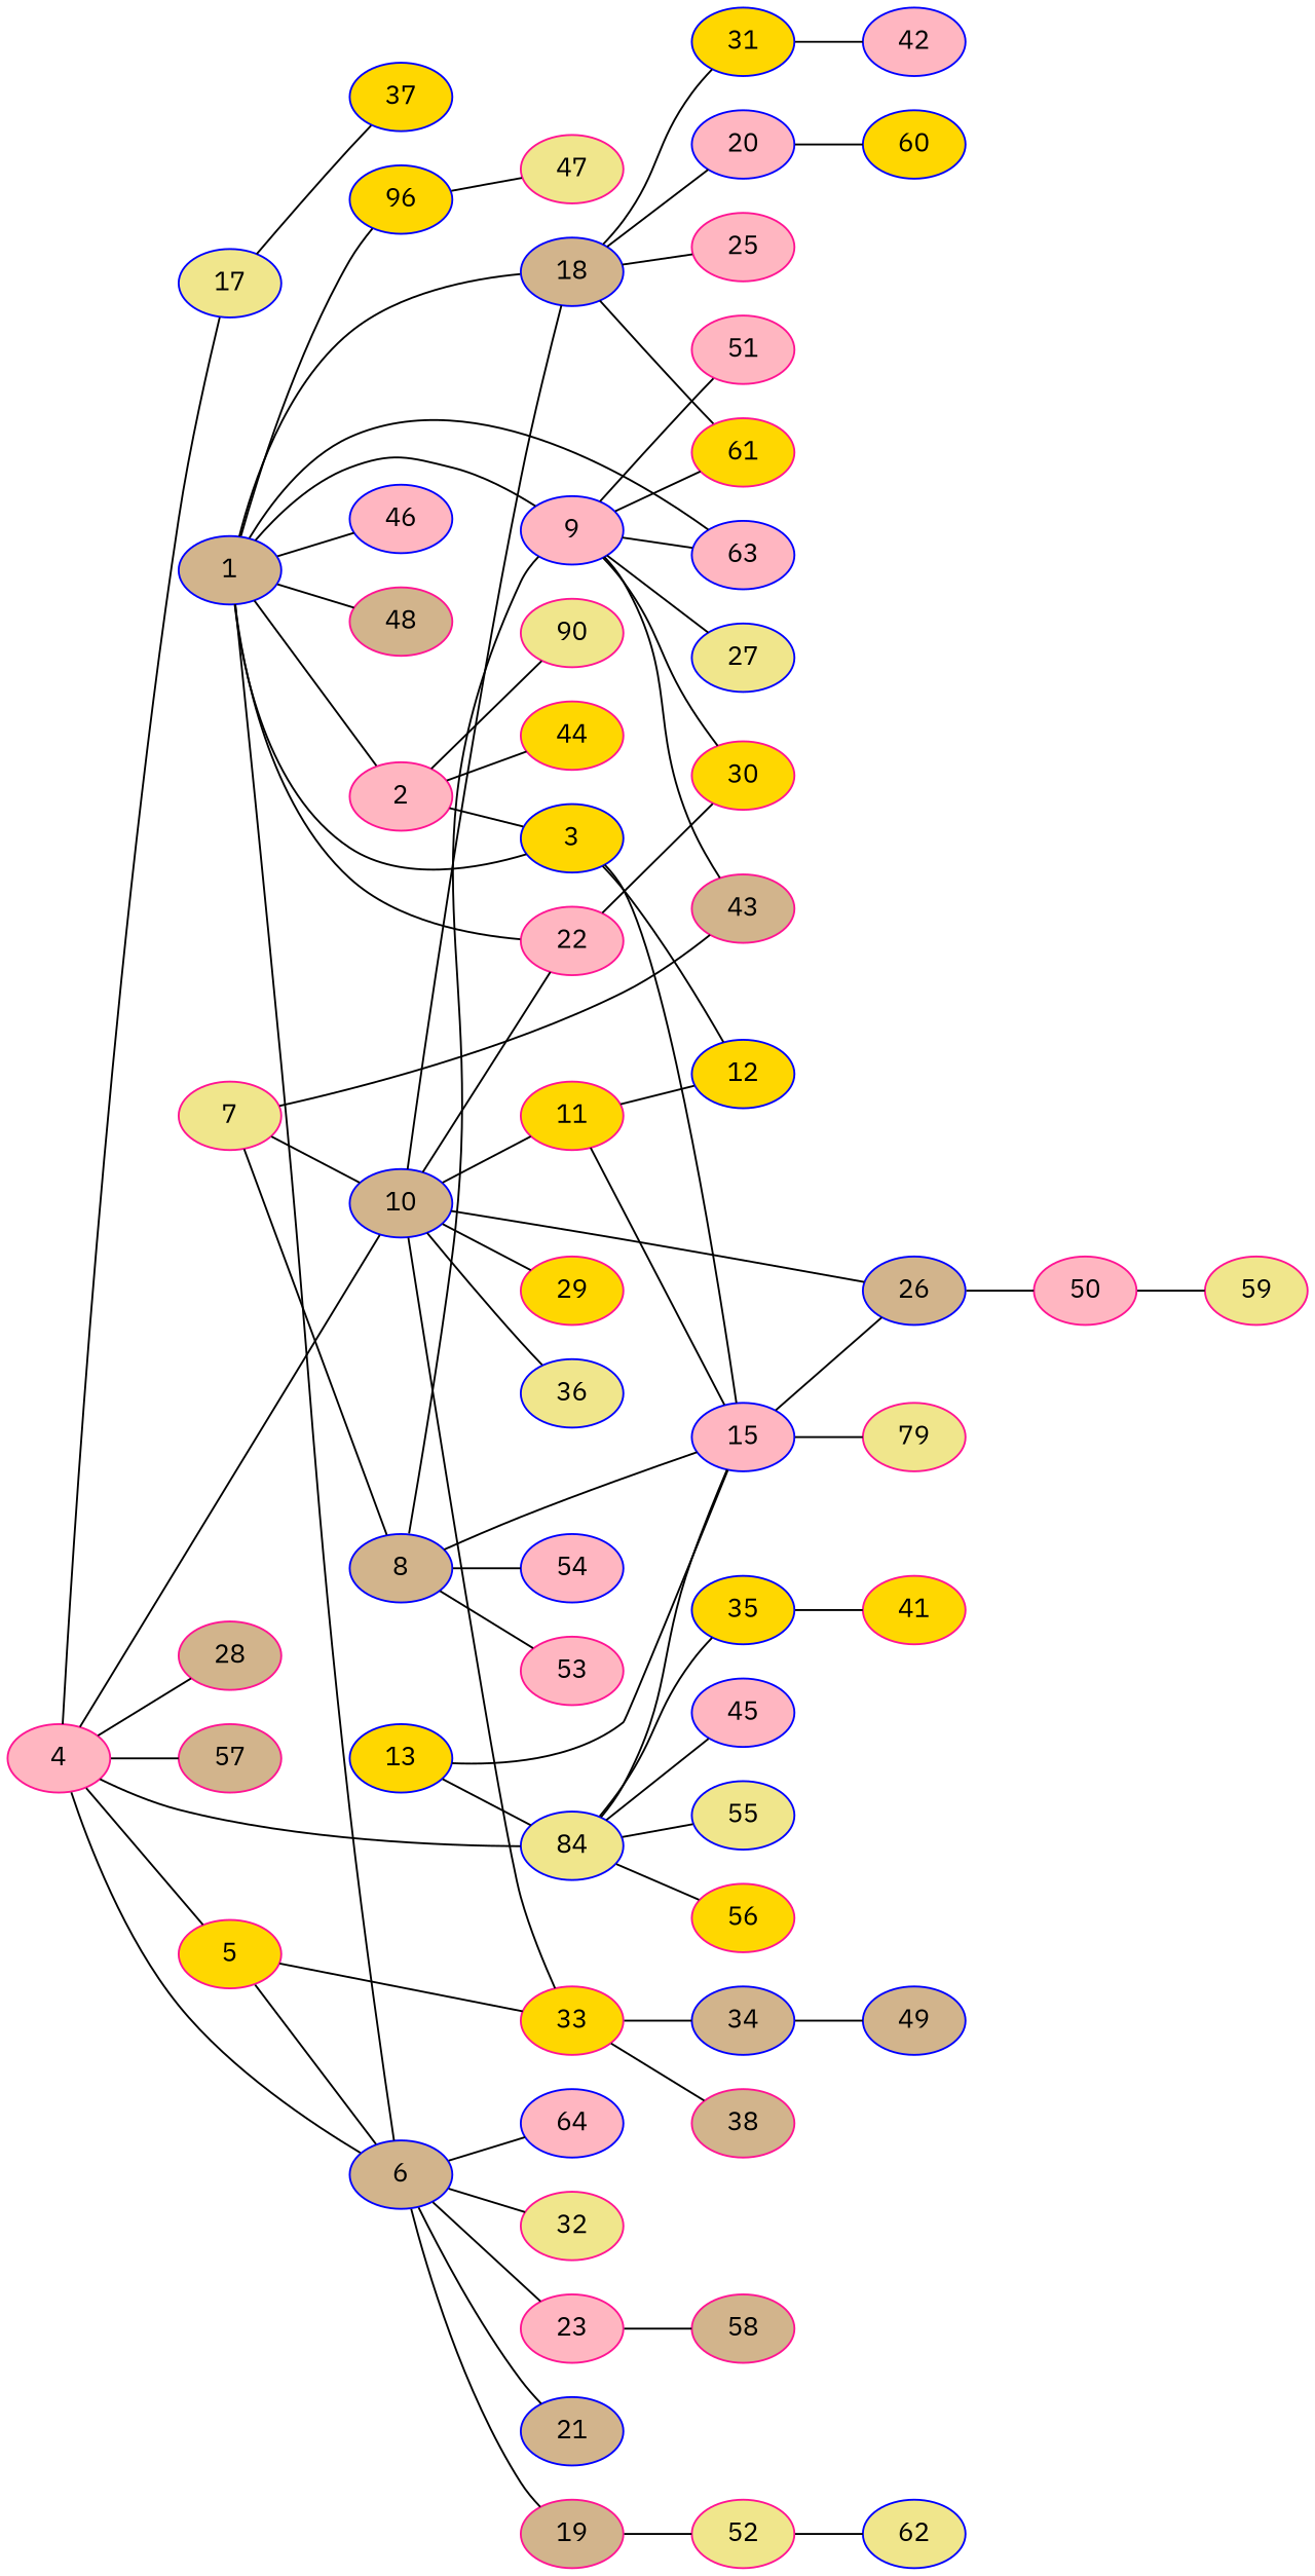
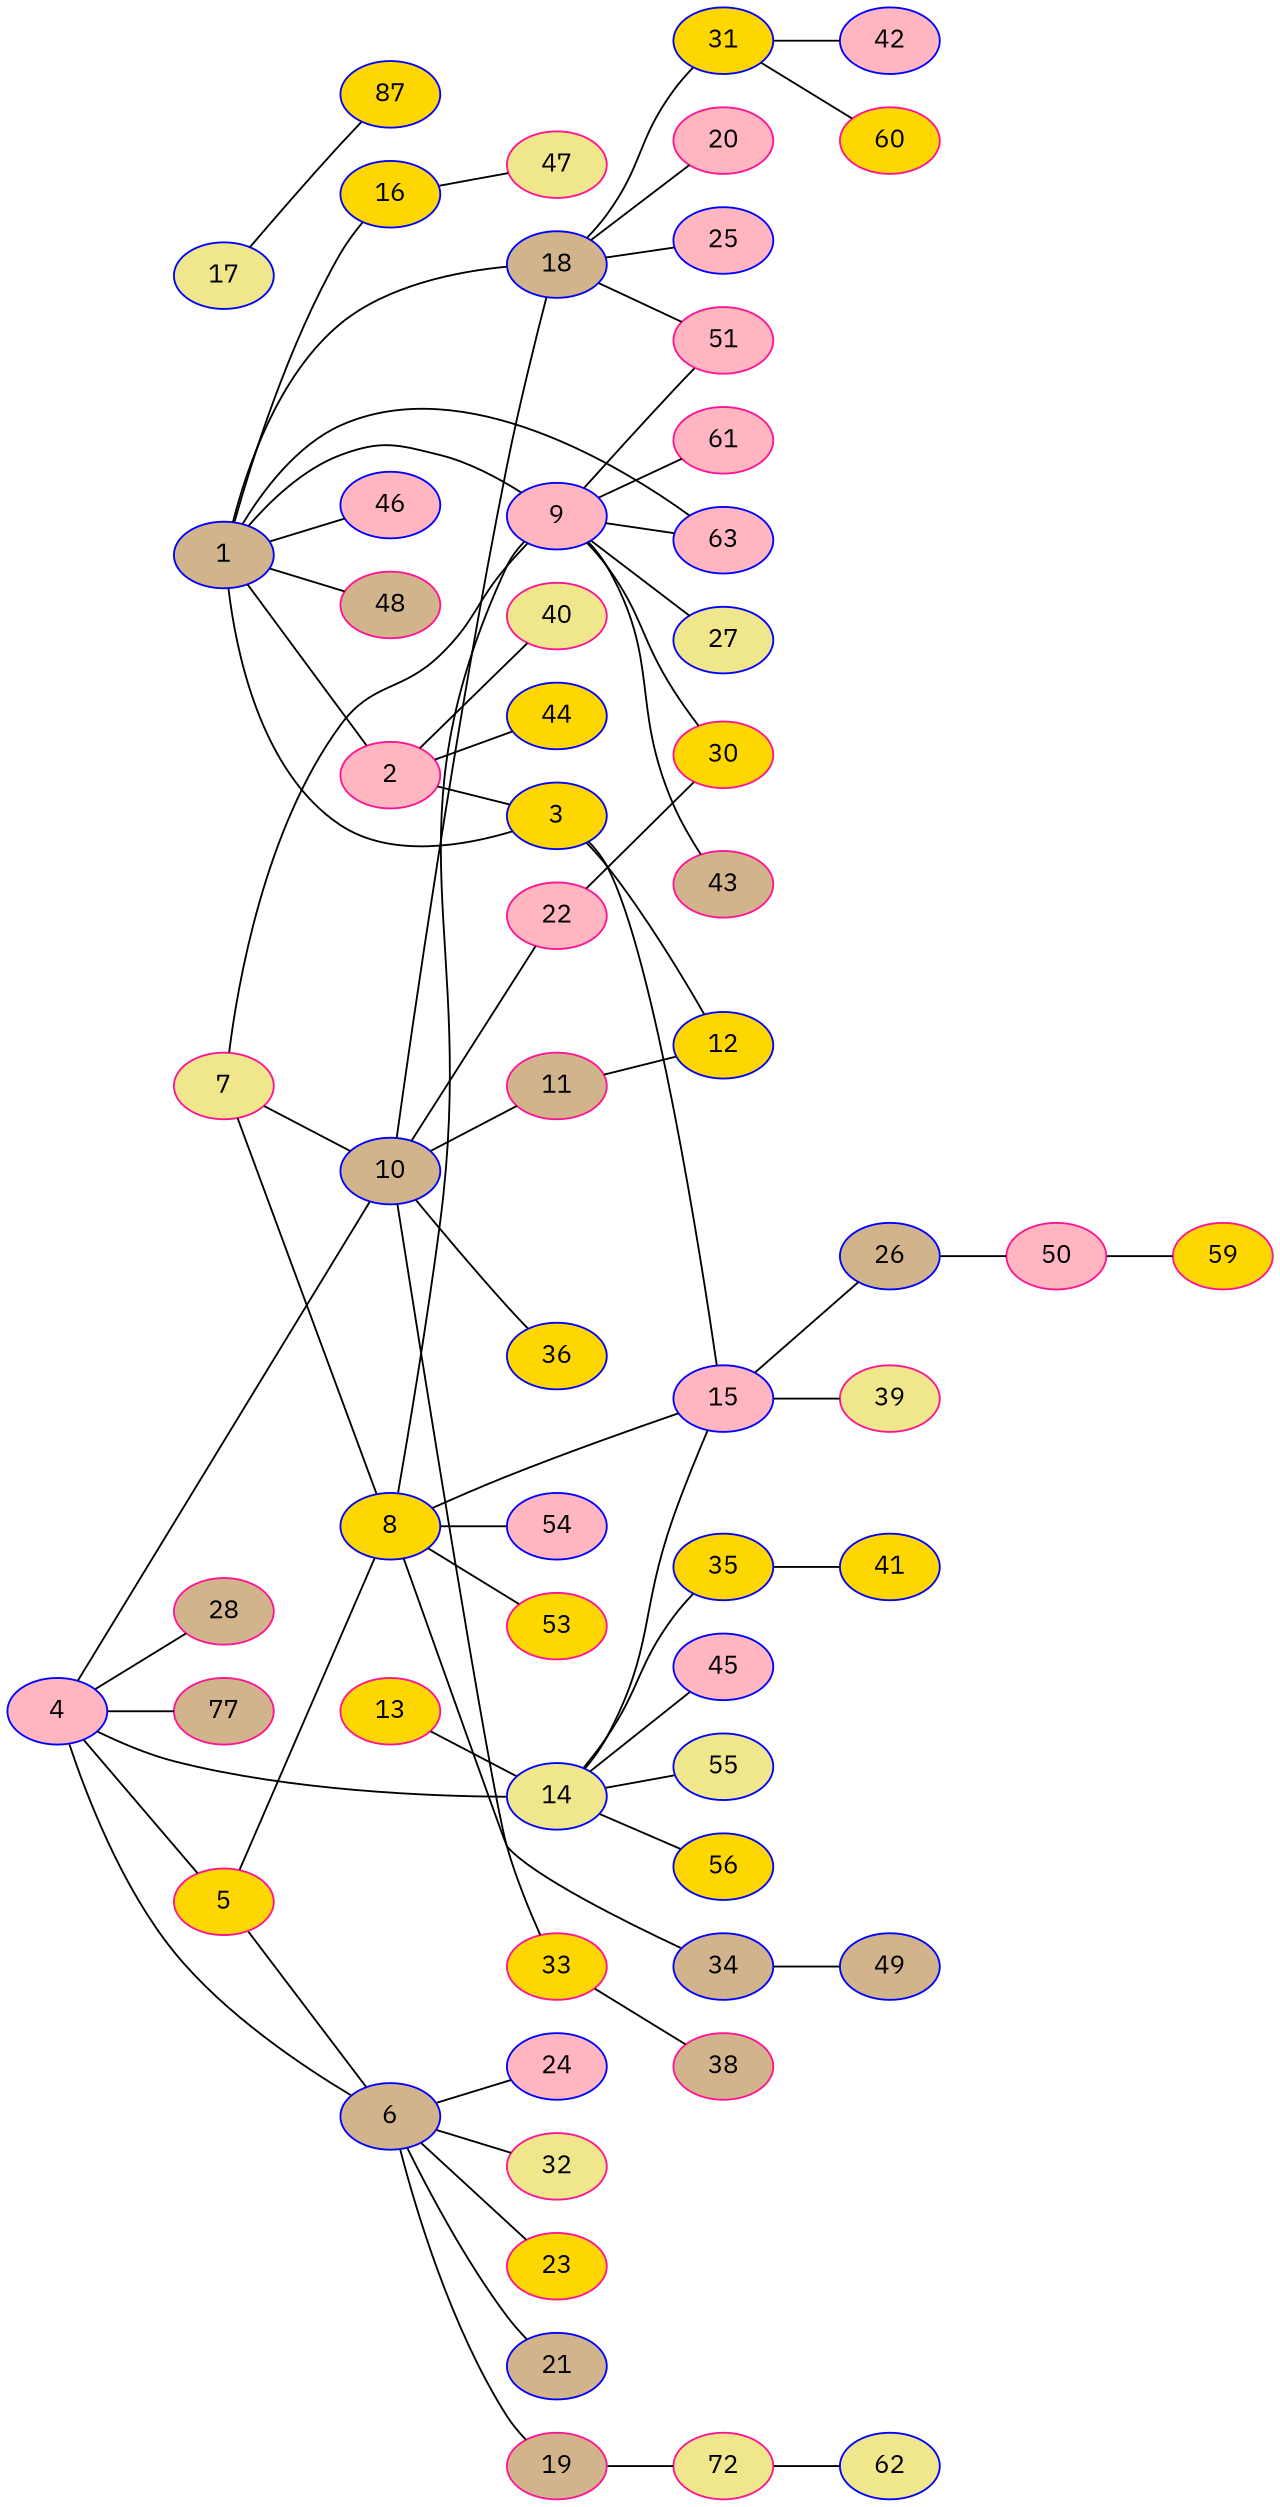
  graph {
    fontname="IBM Plex Sans"
    rankdir=LR
    node [color=blue fillcolor=lightpink fontname="IBM Plex Sans" style=filled]
    edge [fontname="IBM Plex Sans"]
    1 [fillcolor=tan]
    2 [color=deeppink]
    3 [fillcolor=gold]
    6 [fillcolor=tan]
    9
-   16 [fillcolor=gold label=96]
+   16 [fillcolor=gold]
    18 [fillcolor=tan]
    22 [color=deeppink]
    46
    48 [color=deeppink fillcolor=tan]
    63
-   40 [color=deeppink fillcolor=khaki label=90]
-   44 [color=deeppink fillcolor=gold]
+   40 [color=deeppink fillcolor=khaki]
+   44 [fillcolor=gold]
    12 [fillcolor=gold]
    15
    19 [color=deeppink fillcolor=tan]
    21 [fillcolor=tan]
-   23 [color=deeppink]
-   24 [label=64]
+   23 [color=deeppink fillcolor=gold]
+   24
    32 [color=deeppink fillcolor=khaki]
    27 [fillcolor=khaki]
    30 [color=deeppink fillcolor=gold]
    43 [color=deeppink fillcolor=tan]
    51 [color=deeppink]
-   61 [color=deeppink fillcolor=gold]
+   61 [color=deeppink]
    47 [color=deeppink fillcolor=khaki]
-   20
-   25 [color=deeppink]
+   20 [color=deeppink]
+   25
    31 [fillcolor=gold]
    26 [fillcolor=tan]
-   39 [color=deeppink fillcolor=khaki label=79]
-   4 [color=deeppink]
+   39 [color=deeppink fillcolor=khaki]
+   4
    5 [color=deeppink fillcolor=gold]
    10 [fillcolor=tan]
-   14 [fillcolor=khaki label=84]
+   14 [fillcolor=khaki]
    17 [fillcolor=khaki]
    28 [color=deeppink fillcolor=tan]
-   57 [color=deeppink fillcolor=tan]
-   8 [fillcolor=tan]
-   11 [color=deeppink fillcolor=gold]
-   29 [color=deeppink fillcolor=gold]
+   57 [color=deeppink fillcolor=tan label=77]
+   8 [fillcolor=gold]
+   11 [color=deeppink fillcolor=tan]
    33 [color=deeppink fillcolor=gold]
-   36 [fillcolor=khaki]
+   36 [fillcolor=gold]
    35 [fillcolor=gold]
    45
    55 [fillcolor=khaki]
-   56 [color=deeppink fillcolor=gold]
-   37 [fillcolor=gold]
+   56 [fillcolor=gold]
+   37 [fillcolor=gold label=87]
    34 [fillcolor=tan]
-   53 [color=deeppink]
+   53 [color=deeppink fillcolor=gold]
    54
-   52 [color=deeppink fillcolor=khaki]
-   58 [color=deeppink fillcolor=tan]
+   52 [color=deeppink fillcolor=khaki label=72]
    7 [color=deeppink fillcolor=khaki]
    49 [fillcolor=tan]
    50 [color=deeppink]
    38 [color=deeppink fillcolor=tan]
-   13 [fillcolor=gold]
-   41 [color=deeppink fillcolor=gold]
+   13 [color=deeppink fillcolor=gold]
+   41 [fillcolor=gold]
    42
-   60 [fillcolor=gold]
+   60 [color=deeppink fillcolor=gold]
    62 [fillcolor=khaki]
-   59 [color=deeppink fillcolor=khaki]
+   59 [color=deeppink fillcolor=gold]
    1 -- 2
    1 -- 3
-   1 -- 6
    1 -- 9
    1 -- 16
    1 -- 18
-   1 -- 22
    1 -- 46
    1 -- 48
    1 -- 63
    2 -- 3
    2 -- 40
    2 -- 44
    3 -- 12
    3 -- 15
    6 -- 19
    6 -- 21
    6 -- 23
    6 -- 24
    6 -- 32
    9 -- 63
    9 -- 27
    9 -- 30
    9 -- 43
    9 -- 51
    9 -- 61
    16 -- 47
-   18 -- 61
+   18 -- 51
    18 -- 20
    18 -- 25
    18 -- 31
    22 -- 30
    15 -- 26
    15 -- 39
    19 -- 52
-   23 -- 58
    31 -- 42
-   20 -- 60
+   31 -- 60
    26 -- 50
    4 -- 6
    4 -- 5
    4 -- 10
    4 -- 14
-   4 -- 17
    4 -- 28
    4 -- 57
    5 -- 6
-   5 -- 33
+   5 -- 8
    10 -- 18
    10 -- 22
-   10 -- 26
    10 -- 11
-   10 -- 29
    10 -- 33
    10 -- 36
    14 -- 15
    14 -- 35
    14 -- 45
    14 -- 55
    14 -- 56
    17 -- 37
    8 -- 9
    8 -- 15
-   33 -- 34
+   8 -- 34
    8 -- 53
    8 -- 54
    11 -- 12
-   11 -- 15
    33 -- 38
    35 -- 41
    34 -- 49
    52 -- 62
-   7 -- 43
+   7 -- 9
    7 -- 10
    7 -- 8
    50 -- 59
-   13 -- 15
    13 -- 14
  }
